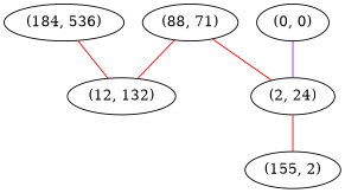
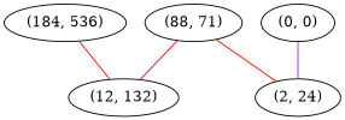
  graph {
    edge [color=red weight=1]
    n1 [label="(184, 536)"]
    "(12, 132)"
    n3 [label="(88, 71)"]
    "(2, 24)"
-   "(155, 2)"
    "(0, 0)"
    n1 -- "(12, 132)"
    n3 -- "(12, 132)"
    n3 -- "(2, 24)"
-   "(2, 24)" -- "(155, 2)"
    "(0, 0)" -- "(2, 24)" [color=purple weight=4]
  }
